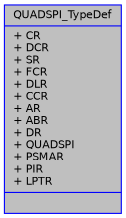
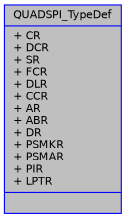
  digraph {
-   n1 [color=blue fillcolor=grey75 fontcolor=black fontname=Helvetica fontsize=10 height=0.2 label="{QUADSPI_TypeDef\n|+ CR\l+ DCR\l+ SR\l+ FCR\l+ DLR\l+ CCR\l+ AR\l+ ABR\l+ DR\l+ QUADSPI\l+ PSMAR\l+ PIR\l+ LPTR\l|}" shape=record style=filled width=0.4]
+   n1 [color=blue fillcolor=grey75 fontcolor=black fontname=Helvetica fontsize=10 height=0.2 label="{QUADSPI_TypeDef\n|+ CR\l+ DCR\l+ SR\l+ FCR\l+ DLR\l+ CCR\l+ AR\l+ ABR\l+ DR\l+ PSMKR\l+ PSMAR\l+ PIR\l+ LPTR\l|}" shape=record style=filled width=0.4]
  }
